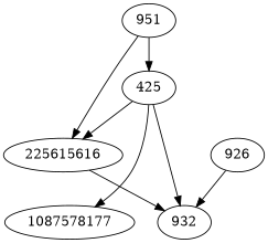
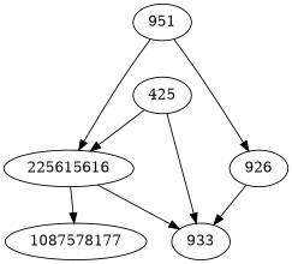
  strict digraph {
    225615616
    1087578177
-   933 [label=932]
+   933
    n4 [label=951]
    n5 [label=425]
    926
-   n5 -> 1087578177
+   225615616 -> 1087578177
    225615616 -> 933
    n4 -> 225615616
-   n4 -> n5
+   n4 -> 926
    n5 -> 225615616
    n5 -> 933
    926 -> 933
  }
